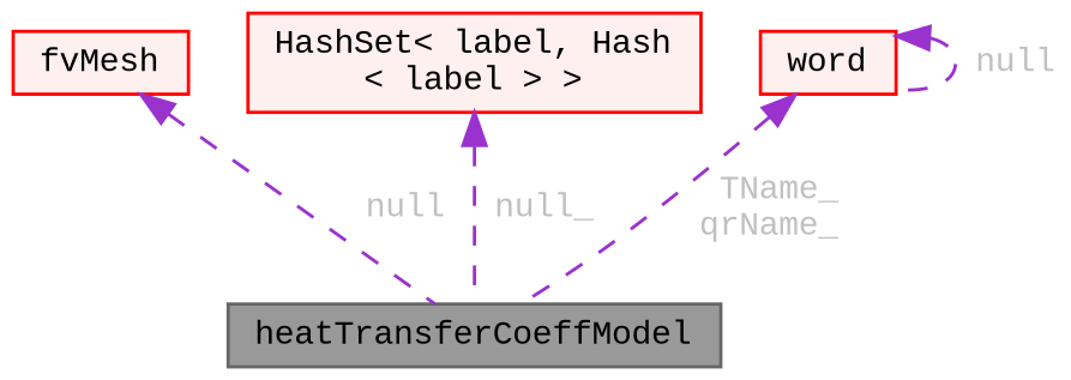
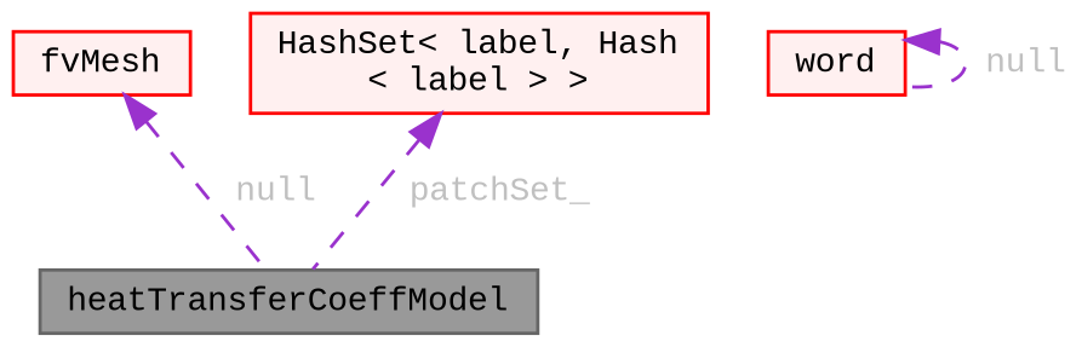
  digraph {
    fontname="Liberation Mono"
    node [color=red fillcolor="#FFF0F0" fontname="Liberation Mono" fontsize=10 shape=box style=filled]
    edge [color=darkorchid3 dir=back fontcolor=grey fontname="Liberation Mono" fontsize=10 labelfontname=Helvetica labelfontsize=10 style=dashed]
    n1 [color=gray40 fillcolor=grey60 fontcolor=black height=0.2 label=heatTransferCoeffModel width=0.4]
    n2 [height=0.2 label=fvMesh width=0.4]
    n3 [height=0.2 label="HashSet\< label, Hash\l\< label \> \>" width=0.4]
    n4 [height=0.2 label=word width=0.4]
    n2 -> n1 [label=" null"]
-   n3 -> n1 [label=" null_"]
-   n4 -> n1 [label=" TName_\nqrName_"]
+   n3 -> n1 [label=" patchSet_"]
    n4 -> n4 [label=" null"]
  }
